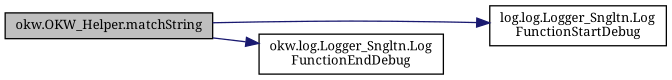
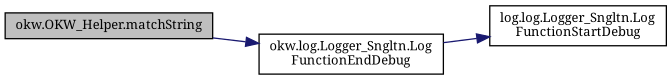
  digraph {
    fontname="Noto Serif"
    rankdir=LR
    node [color=black fillcolor=white fontname="Noto Serif" fontsize=10 shape=record style=filled]
    edge [color=midnightblue fontname="Noto Serif" fontsize=10 labelfontname=Helvetica labelfontsize=10 style=solid]
    n1 [fillcolor=grey75 fontcolor=black height=0.2 label="okw.OKW_Helper.matchString" width=0.4]
    n2 [height=0.2 label="log.log.Logger_Sngltn.Log\lFunctionStartDebug" width=0.4]
    n3 [height=0.2 label="okw.log.Logger_Sngltn.Log\lFunctionEndDebug" width=0.4]
-   n1 -> n2
+   n3 -> n2
    n1 -> n3
  }
